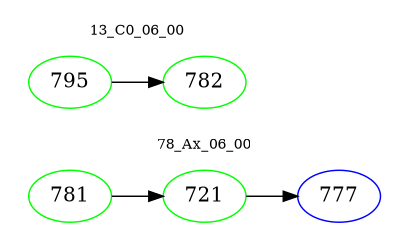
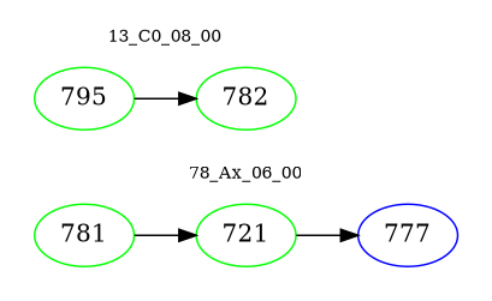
  digraph {
    rankdir=LR
    node [color=green]
    edge [color=black]
    n1 [label=781]
    n2 [label=721]
    n3 [color=blue label=777]
    n4 [label=795]
    n5 [label=782]
    subgraph cluster_1 {
      color=white
      fontsize=10
      label="78_Ax_06_00"
      n1
      n2
      n3
    }
    subgraph cluster_2 {
      color=white
      fontsize=10
-     label="13_C0_06_00"
+     label="13_C0_08_00"
      n4
      n5
    }
    n1 -> n2
    n2 -> n3
    n4 -> n5
  }
